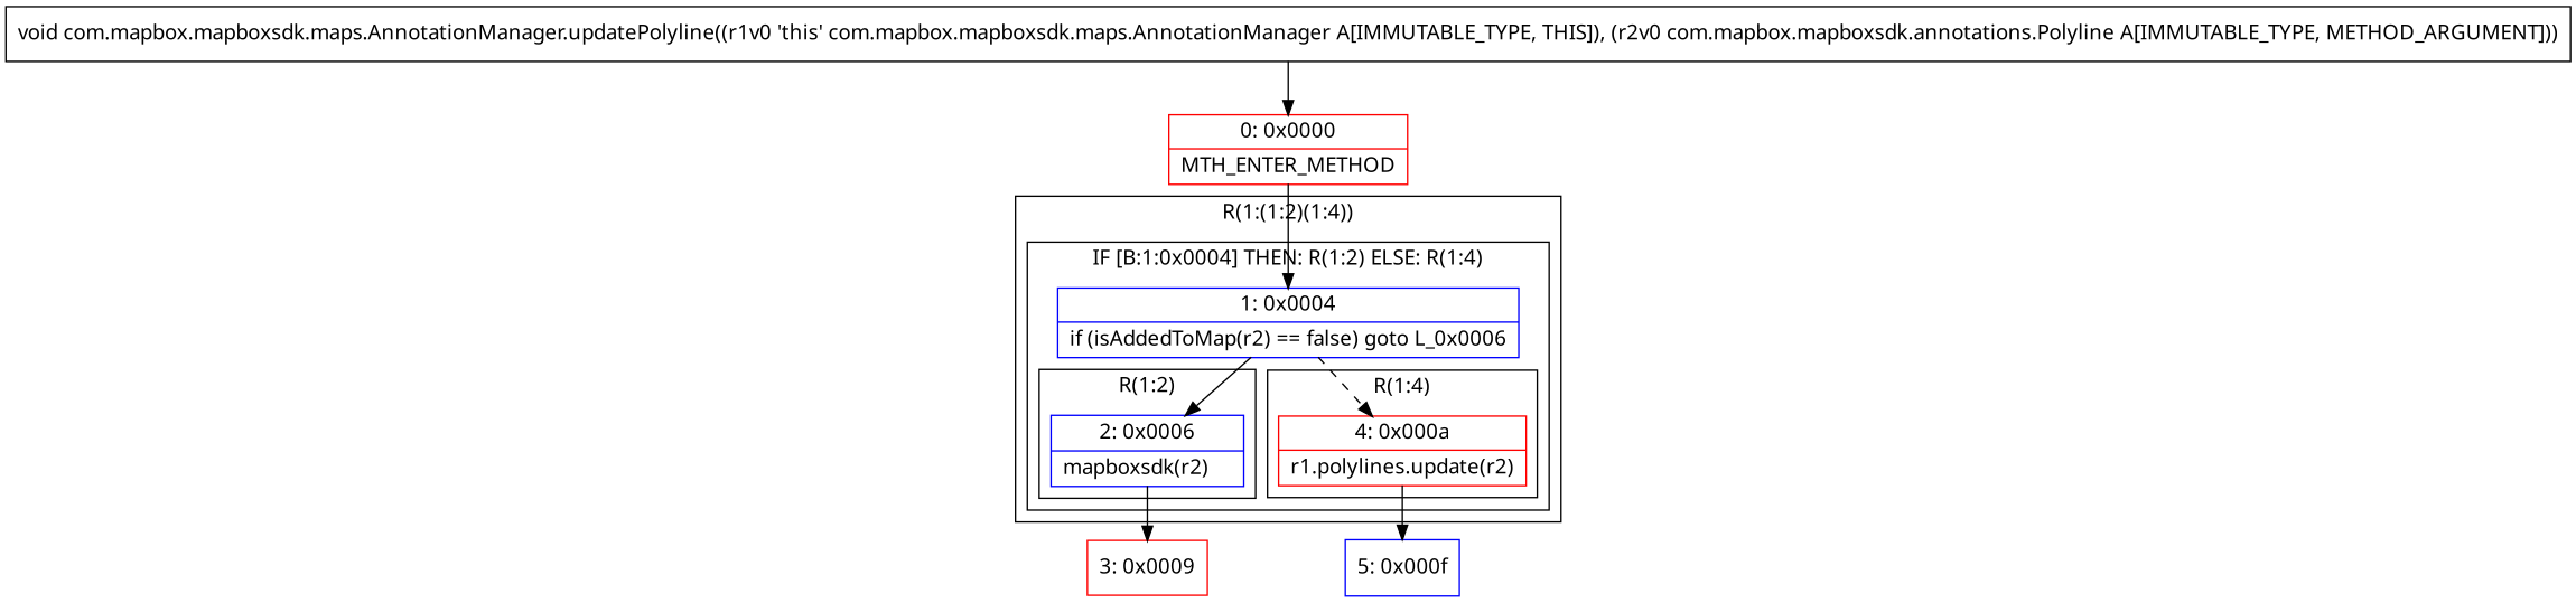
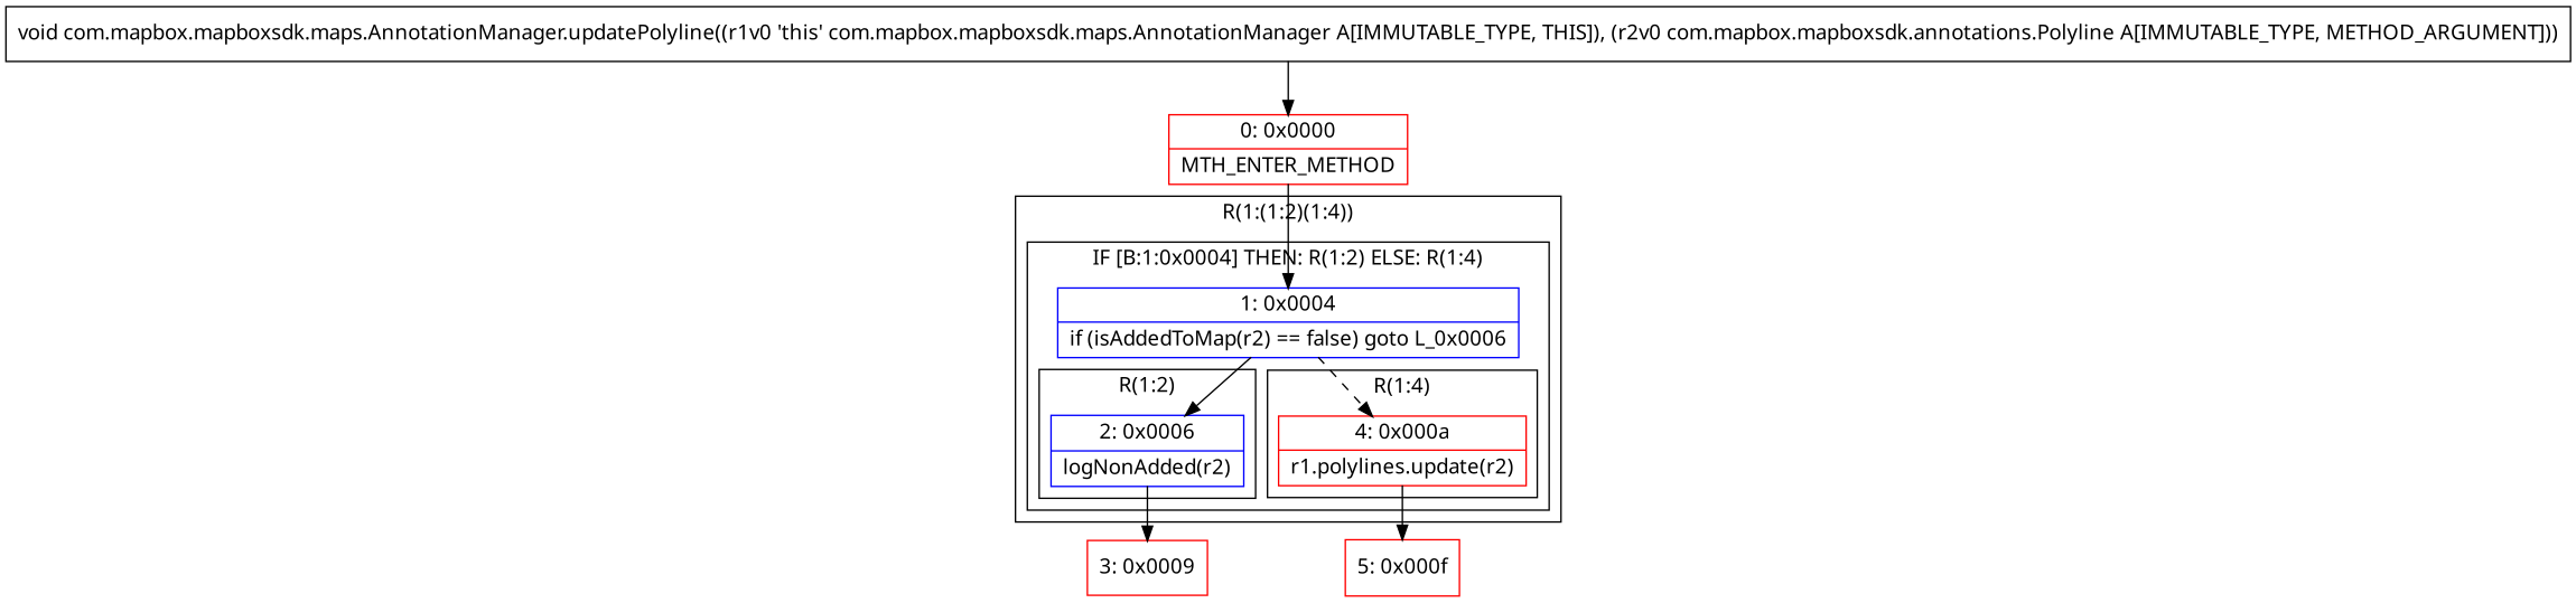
  digraph {
    fontname="Noto Sans"
    node [color=red fontname="Noto Sans" shape=record]
    edge [fontname="Noto Sans"]
-   n1 [color=blue label="{2\:\ 0x0006|mapboxsdk(r2)\l}"]
+   n1 [color=blue label="{2\:\ 0x0006|logNonAdded(r2)\l}"]
    n2 [label="{4\:\ 0x000a|r1.polylines.update(r2)\l}"]
    n3 [color=blue label="{1\:\ 0x0004|if (isAddedToMap(r2) == false) goto L_0x0006\l}"]
    n4 [label="{3\:\ 0x0009}"]
-   n5 [color=blue label="{5\:\ 0x000f}"]
+   n5 [label="{5\:\ 0x000f}"]
    n6 [label="{0\:\ 0x0000|MTH_ENTER_METHOD\l}"]
    n7 [label="{void com.mapbox.mapboxsdk.maps.AnnotationManager.updatePolyline((r1v0 'this' com.mapbox.mapboxsdk.maps.AnnotationManager A[IMMUTABLE_TYPE, THIS]), (r2v0 com.mapbox.mapboxsdk.annotations.Polyline A[IMMUTABLE_TYPE, METHOD_ARGUMENT])) }" color=""]
    subgraph cluster_1 {
      label="R(1:(1:2)(1:4))"
      subgraph cluster_2 {
        label="IF [B:1:0x0004] THEN: R(1:2) ELSE: R(1:4)"
        n3
        subgraph cluster_3 {
          label="R(1:2)"
          n1
        }
        subgraph cluster_4 {
          label="R(1:4)"
          n2
        }
      }
    }
    n1 -> n4
    n2 -> n5
    n3 -> n1
    n3 -> n2 [style=dashed]
    n6 -> n3
    n7 -> n6
  }
